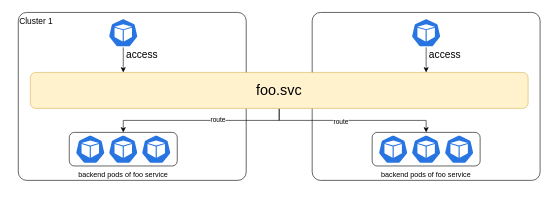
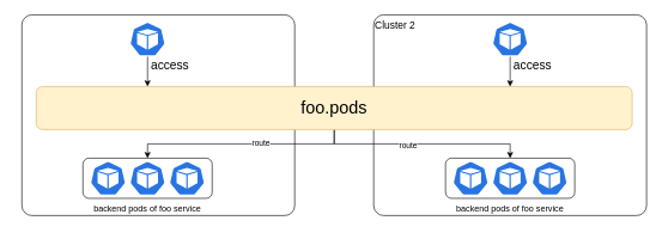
  <mxCell id="0" />
  <mxCell id="1" parent="0" />
  <mxCell id="2" value="" style="rounded=1;whiteSpace=wrap;html=1;arcSize=5;" vertex="1" parent="1"><mxGeometry x="30" y="20" width="380" height="280" as="geometry" /></mxCell>
  <mxCell id="3" value="" style="rounded=1;whiteSpace=wrap;html=1;arcSize=5;" vertex="1" parent="1"><mxGeometry x="520" y="20" width="380" height="280" as="geometry" /></mxCell>
  <mxCell id="4" value="" style="rounded=1;whiteSpace=wrap;html=1;" vertex="1" parent="1"><mxGeometry x="115" y="220" width="180" height="56" as="geometry" /></mxCell>
  <mxCell id="5" value="" style="sketch=0;html=1;dashed=0;whitespace=wrap;fillColor=#2875E2;strokeColor=#ffffff;points=[[0.005,0.63,0],[0.1,0.2,0],[0.9,0.2,0],[0.5,0,0],[0.995,0.63,0],[0.72,0.99,0],[0.5,1,0],[0.28,0.99,0]];verticalLabelPosition=bottom;align=center;verticalAlign=top;shape=mxgraph.kubernetes.icon;prIcon=pod" vertex="1" parent="1"><mxGeometry x="125" y="224" width="50" height="48" as="geometry" /></mxCell>
  <mxCell id="6" style="edgeStyle=orthogonalEdgeStyle;rounded=0;orthogonalLoop=1;jettySize=auto;html=1;entryX=0.5;entryY=0;entryDx=0;entryDy=0;" edge="1" parent="1" source="10" target="4"><mxGeometry relative="1" as="geometry" /></mxCell>
  <mxCell id="7" value="route" style="edgeLabel;html=1;align=center;verticalAlign=middle;resizable=0;points=[];" vertex="1" connectable="0" parent="6"><mxGeometry x="-0.182" y="-1" relative="1" as="geometry"><mxPoint as="offset" /></mxGeometry></mxCell>
  <mxCell id="8" style="edgeStyle=orthogonalEdgeStyle;rounded=0;orthogonalLoop=1;jettySize=auto;html=1;entryX=0.5;entryY=0;entryDx=0;entryDy=0;" edge="1" parent="1" source="10" target="14"><mxGeometry relative="1" as="geometry" /></mxCell>
  <mxCell id="9" value="route" style="edgeLabel;html=1;align=center;verticalAlign=middle;resizable=0;points=[];" vertex="1" connectable="0" parent="8"><mxGeometry x="-0.142" y="-1" relative="1" as="geometry"><mxPoint as="offset" /></mxGeometry></mxCell>
- <mxCell id="10" value="foo.svc" style="rounded=1;whiteSpace=wrap;html=1;fontSize=24;fillColor=#fff2cc;strokeColor=#d6b656;" vertex="1" parent="1"><mxGeometry x="50" y="120" width="830" height="60" as="geometry" /></mxCell>
+ <mxCell id="10" value="foo.pods" style="rounded=1;whiteSpace=wrap;html=1;fontSize=24;fillColor=#fff2cc;strokeColor=#d6b656;" vertex="1" parent="1"><mxGeometry x="50" y="120" width="830" height="60" as="geometry" /></mxCell>
  <mxCell id="11" value="" style="sketch=0;html=1;dashed=0;whitespace=wrap;fillColor=#2875E2;strokeColor=#ffffff;points=[[0.005,0.63,0],[0.1,0.2,0],[0.9,0.2,0],[0.5,0,0],[0.995,0.63,0],[0.72,0.99,0],[0.5,1,0],[0.28,0.99,0]];verticalLabelPosition=bottom;align=center;verticalAlign=top;shape=mxgraph.kubernetes.icon;prIcon=pod" vertex="1" parent="1"><mxGeometry x="180" y="224" width="50" height="48" as="geometry" /></mxCell>
  <mxCell id="12" value="" style="sketch=0;html=1;dashed=0;whitespace=wrap;fillColor=#2875E2;strokeColor=#ffffff;points=[[0.005,0.63,0],[0.1,0.2,0],[0.9,0.2,0],[0.5,0,0],[0.995,0.63,0],[0.72,0.99,0],[0.5,1,0],[0.28,0.99,0]];verticalLabelPosition=bottom;align=center;verticalAlign=top;shape=mxgraph.kubernetes.icon;prIcon=pod" vertex="1" parent="1"><mxGeometry x="235" y="224" width="50" height="48" as="geometry" /></mxCell>
  <mxCell id="13" value="backend pods of foo service" style="text;strokeColor=none;align=center;fillColor=none;html=1;verticalAlign=middle;whiteSpace=wrap;rounded=0;" vertex="1" parent="1"><mxGeometry x="110" y="276" width="190" height="30" as="geometry" /></mxCell>
  <mxCell id="14" value="" style="rounded=1;whiteSpace=wrap;html=1;" vertex="1" parent="1"><mxGeometry x="620" y="220" width="180" height="56" as="geometry" /></mxCell>
  <mxCell id="15" value="" style="sketch=0;html=1;dashed=0;whitespace=wrap;fillColor=#2875E2;strokeColor=#ffffff;points=[[0.005,0.63,0],[0.1,0.2,0],[0.9,0.2,0],[0.5,0,0],[0.995,0.63,0],[0.72,0.99,0],[0.5,1,0],[0.28,0.99,0]];verticalLabelPosition=bottom;align=center;verticalAlign=top;shape=mxgraph.kubernetes.icon;prIcon=pod" vertex="1" parent="1"><mxGeometry x="630" y="224" width="50" height="48" as="geometry" /></mxCell>
  <mxCell id="16" value="" style="sketch=0;html=1;dashed=0;whitespace=wrap;fillColor=#2875E2;strokeColor=#ffffff;points=[[0.005,0.63,0],[0.1,0.2,0],[0.9,0.2,0],[0.5,0,0],[0.995,0.63,0],[0.72,0.99,0],[0.5,1,0],[0.28,0.99,0]];verticalLabelPosition=bottom;align=center;verticalAlign=top;shape=mxgraph.kubernetes.icon;prIcon=pod" vertex="1" parent="1"><mxGeometry x="685" y="224" width="50" height="48" as="geometry" /></mxCell>
  <mxCell id="17" value="" style="sketch=0;html=1;dashed=0;whitespace=wrap;fillColor=#2875E2;strokeColor=#ffffff;points=[[0.005,0.63,0],[0.1,0.2,0],[0.9,0.2,0],[0.5,0,0],[0.995,0.63,0],[0.72,0.99,0],[0.5,1,0],[0.28,0.99,0]];verticalLabelPosition=bottom;align=center;verticalAlign=top;shape=mxgraph.kubernetes.icon;prIcon=pod" vertex="1" parent="1"><mxGeometry x="740" y="224" width="50" height="48" as="geometry" /></mxCell>
  <mxCell id="18" value="backend pods of foo service" style="text;strokeColor=none;align=center;fillColor=none;html=1;verticalAlign=middle;whiteSpace=wrap;rounded=0;" vertex="1" parent="1"><mxGeometry x="615" y="276" width="190" height="30" as="geometry" /></mxCell>
  <mxCell id="19" style="edgeStyle=orthogonalEdgeStyle;rounded=0;orthogonalLoop=1;jettySize=auto;html=1;" edge="1" parent="1" source="21"><mxGeometry relative="1" as="geometry"><mxPoint x="205" y="120" as="targetPoint" /><Array as="points"><mxPoint x="205" y="110" /><mxPoint x="205" y="110" /></Array></mxGeometry></mxCell>
  <mxCell id="20" value="access" style="edgeLabel;html=1;align=center;verticalAlign=middle;resizable=0;points=[];fontSize=17;" vertex="1" connectable="0" parent="19"><mxGeometry x="-0.007" y="-1" relative="1" as="geometry"><mxPoint x="31" y="-9" as="offset" /></mxGeometry></mxCell>
  <mxCell id="21" value="" style="sketch=0;html=1;dashed=0;whitespace=wrap;fillColor=#2875E2;strokeColor=#ffffff;points=[[0.005,0.63,0],[0.1,0.2,0],[0.9,0.2,0],[0.5,0,0],[0.995,0.63,0],[0.72,0.99,0],[0.5,1,0],[0.28,0.99,0]];verticalLabelPosition=bottom;align=center;verticalAlign=top;shape=mxgraph.kubernetes.icon;prIcon=pod" vertex="1" parent="1"><mxGeometry x="180" y="30" width="50" height="48" as="geometry" /></mxCell>
  <mxCell id="22" value="" style="edgeStyle=orthogonalEdgeStyle;rounded=0;orthogonalLoop=1;jettySize=auto;html=1;" edge="1" parent="1" source="23" target="10"><mxGeometry relative="1" as="geometry"><Array as="points"><mxPoint x="710" y="110" /><mxPoint x="710" y="110" /></Array></mxGeometry></mxCell>
  <mxCell id="23" value="" style="sketch=0;html=1;dashed=0;whitespace=wrap;fillColor=#2875E2;strokeColor=#ffffff;points=[[0.005,0.63,0],[0.1,0.2,0],[0.9,0.2,0],[0.5,0,0],[0.995,0.63,0],[0.72,0.99,0],[0.5,1,0],[0.28,0.99,0]];verticalLabelPosition=bottom;align=center;verticalAlign=top;shape=mxgraph.kubernetes.icon;prIcon=pod" vertex="1" parent="1"><mxGeometry x="685" y="30" width="50" height="48" as="geometry" /></mxCell>
  <mxCell id="24" value="access" style="edgeLabel;html=1;align=center;verticalAlign=middle;resizable=0;points=[];fontSize=17;" vertex="1" connectable="0" parent="1"><mxGeometry x="740" y="90.003" as="geometry" /></mxCell>
  <mxCell id="25" value="" style="shape=image;verticalLabelPosition=bottom;labelBackgroundColor=default;verticalAlign=top;aspect=fixed;imageAspect=0;image=https://upload.wikimedia.org/wikipedia/commons/thumb/3/39/Kubernetes_logo_without_workmark.svg/2109px-Kubernetes_logo_without_workmark.svg.png;" vertex="1" parent="1"><mxGeometry x="20" y="271.59" width="40" height="38.83" as="geometry" /></mxCell>
  <mxCell id="26" value="" style="shape=image;verticalLabelPosition=bottom;labelBackgroundColor=default;verticalAlign=top;aspect=fixed;imageAspect=0;image=https://upload.wikimedia.org/wikipedia/commons/thumb/3/39/Kubernetes_logo_without_workmark.svg/2109px-Kubernetes_logo_without_workmark.svg.png;" vertex="1" parent="1"><mxGeometry x="510" y="272" width="40" height="38.83" as="geometry" /></mxCell>
- <mxCell id="27" value="&lt;font style=&quot;font-size: 14px;&quot;&gt;Cluster 1&lt;/font&gt;" style="text;strokeColor=none;align=center;fillColor=none;html=1;verticalAlign=middle;whiteSpace=wrap;rounded=0;" vertex="1" parent="1"><mxGeometry x="30" y="20" width="60" height="30" as="geometry" /></mxCell>
+ <mxCell id="28" value="&lt;font style=&quot;font-size: 14px;&quot;&gt;Cluster 2&lt;/font&gt;" style="text;strokeColor=none;align=center;fillColor=none;html=1;verticalAlign=middle;whiteSpace=wrap;rounded=0;" vertex="1" parent="1"><mxGeometry x="520" y="20" width="60" height="30" as="geometry" /></mxCell>
